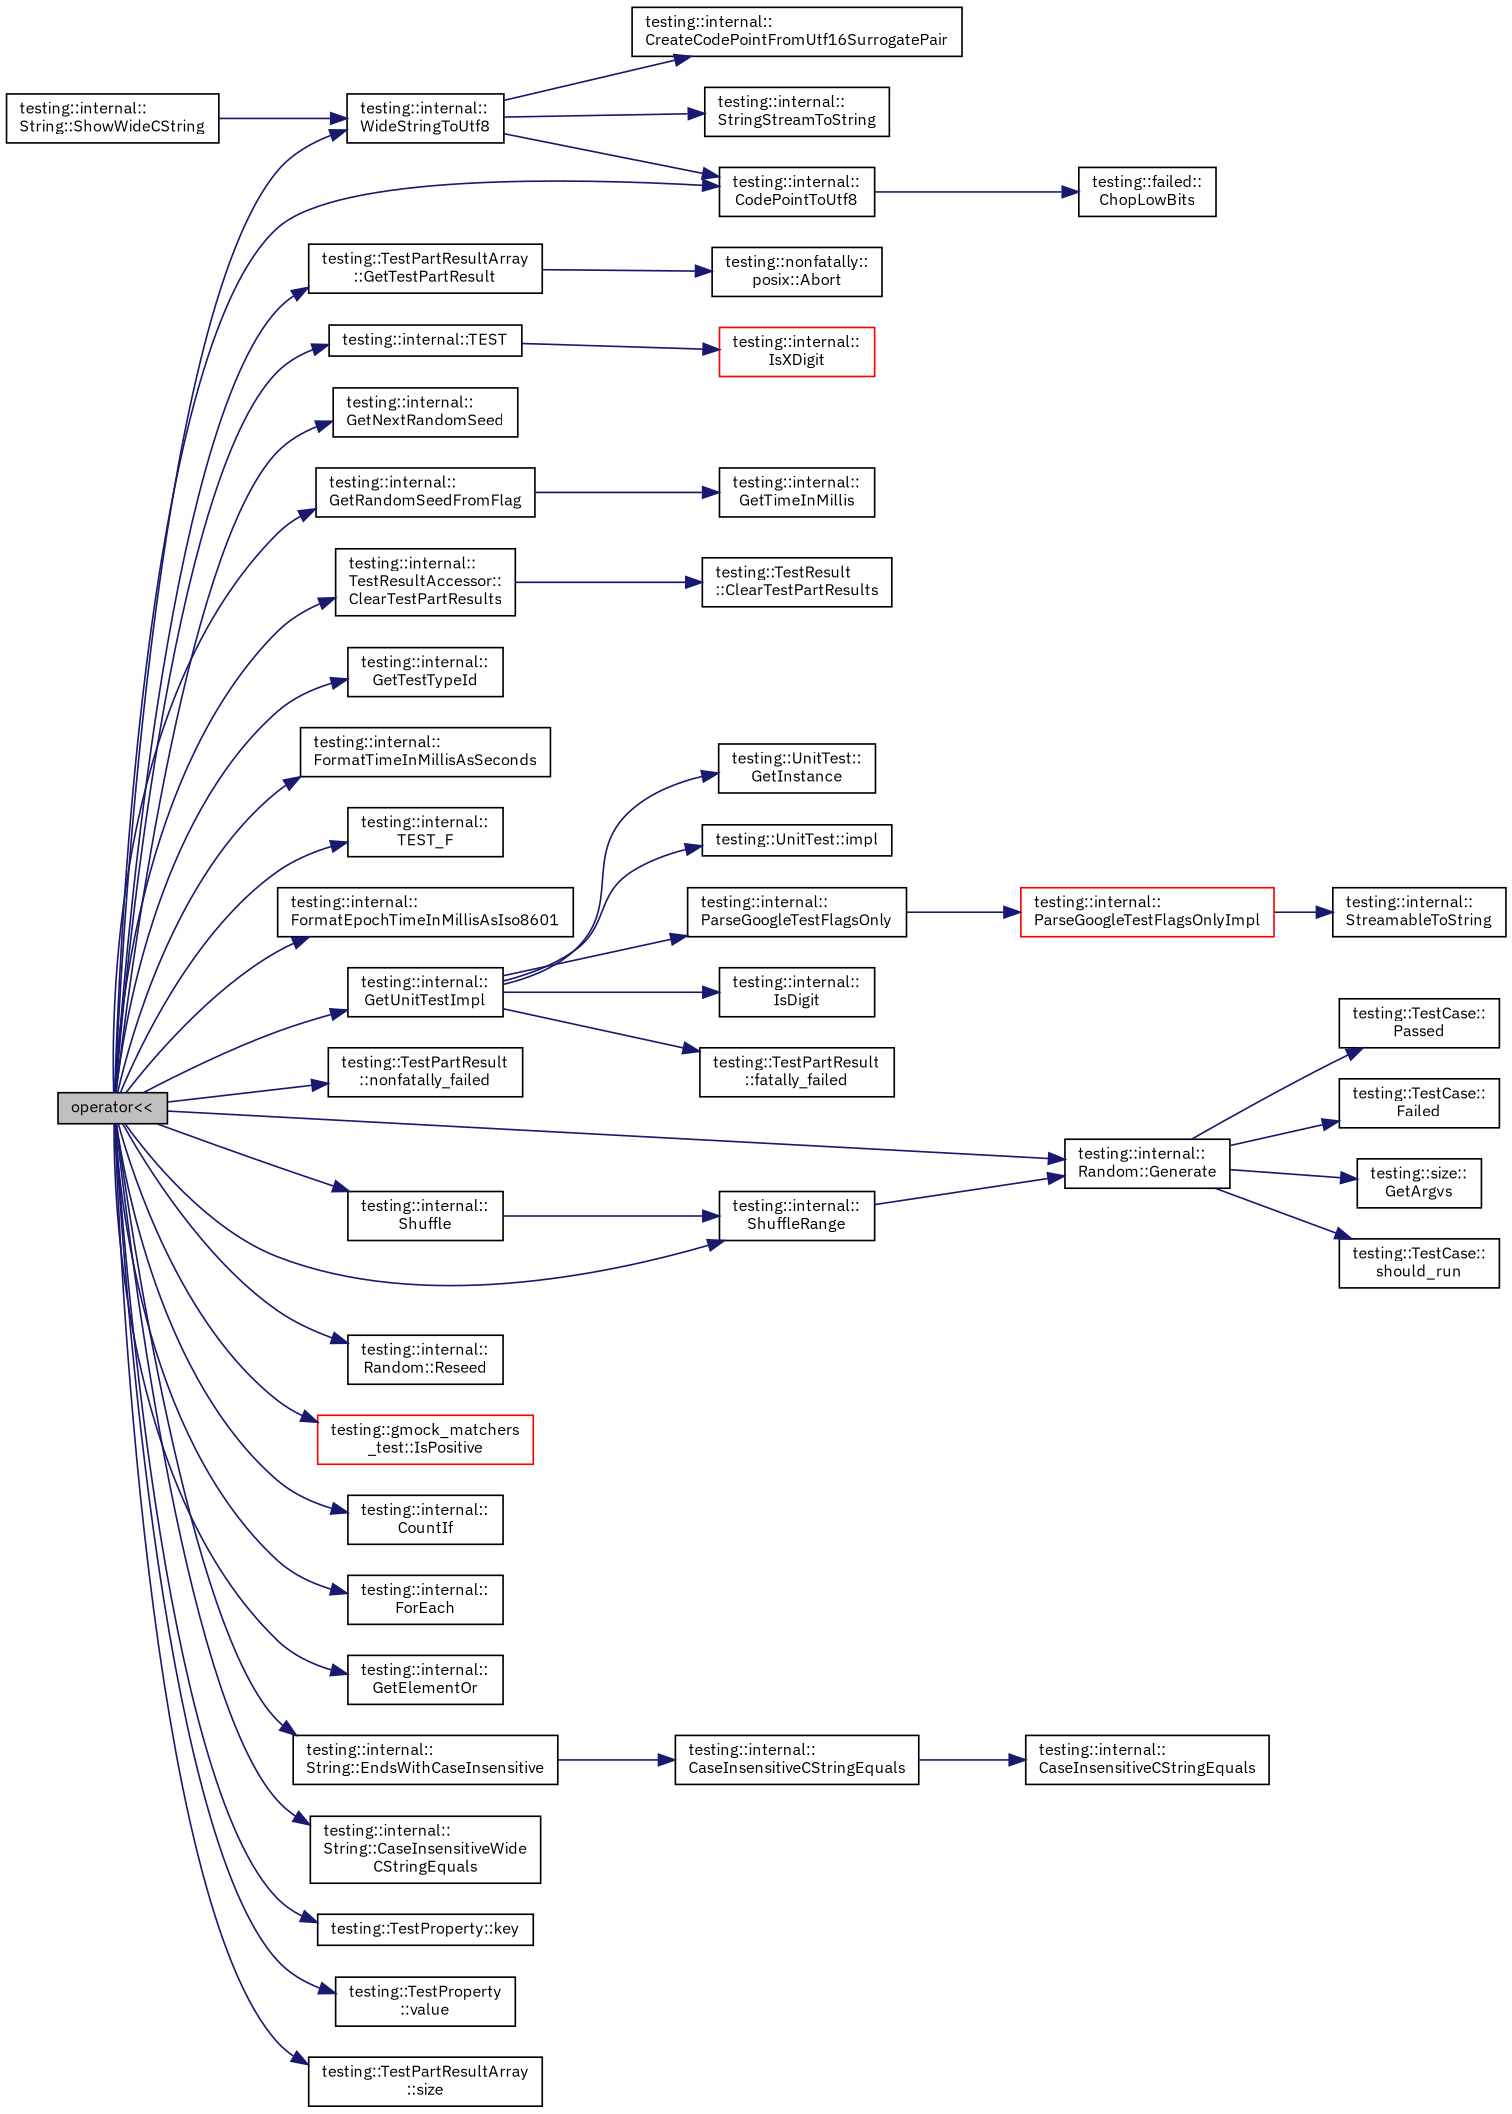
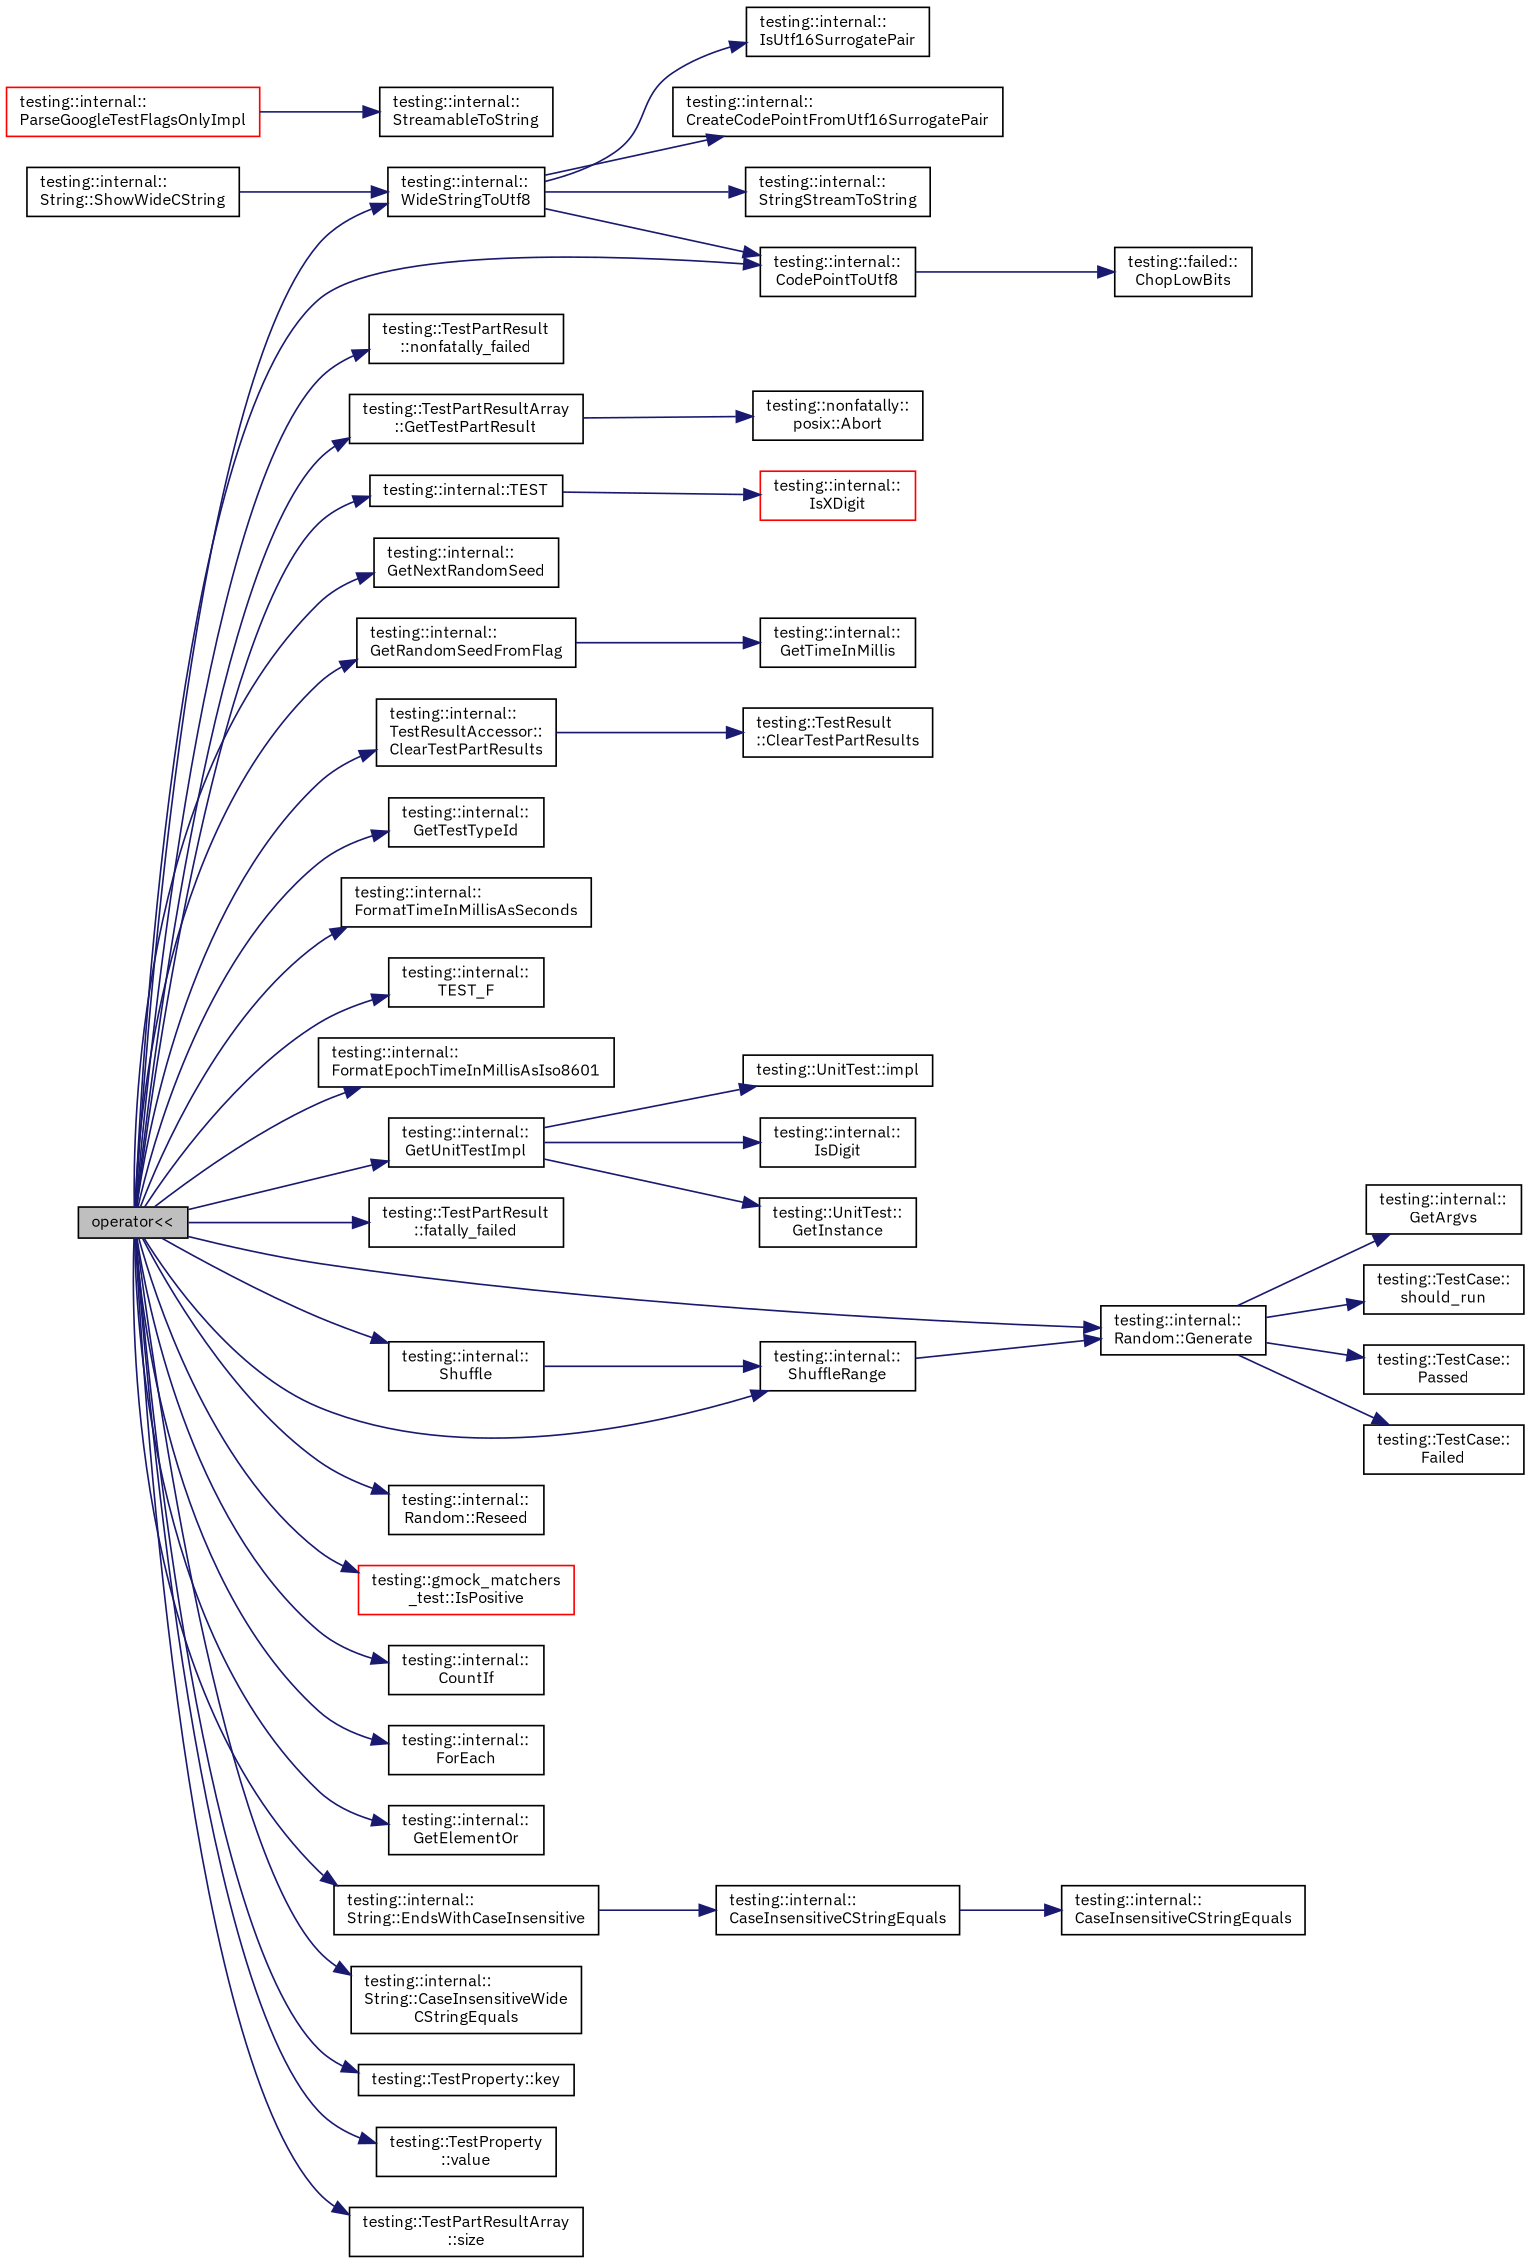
  digraph {
    fontname="IBM Plex Sans"
    rankdir=LR
    node [color=black fillcolor=white fontname="IBM Plex Sans" fontsize=10 shape=record style=filled]
    edge [color=midnightblue fontname="IBM Plex Sans" fontsize=10 labelfontname=Helvetica labelfontsize=10 style=solid]
    n1 [fillcolor=grey75 fontcolor=black height=0.2 label="operator\<\<" width=0.4]
    n2 [height=0.2 label="testing::internal::TEST" width=0.4]
    n3 [height=0.2 label="testing::internal::\lGetRandomSeedFromFlag" width=0.4]
    n4 [height=0.2 label="testing::internal::\lGetNextRandomSeed" width=0.4]
    n5 [height=0.2 label="testing::internal::\lTestResultAccessor::\lClearTestPartResults" width=0.4]
    n6 [height=0.2 label="testing::internal::\lGetUnitTestImpl" width=0.4]
    n7 [height=0.2 label="testing::internal::\lGetTestTypeId" width=0.4]
    n8 [height=0.2 label="testing::internal::\lFormatTimeInMillisAsSeconds" width=0.4]
    n9 [height=0.2 label="testing::internal::\lTEST_F" width=0.4]
    n10 [height=0.2 label="testing::internal::\lFormatEpochTimeInMillisAsIso8601" width=0.4]
    n11 [height=0.2 label="testing::internal::\lCodePointToUtf8" width=0.4]
    n12 [height=0.2 label="testing::internal::\lWideStringToUtf8" width=0.4]
    n13 [height=0.2 label="testing::internal::\lRandom::Generate" width=0.4]
    n14 [height=0.2 label="testing::internal::\lRandom::Reseed" width=0.4]
    n15 [color=red height=0.2 label="testing::gmock_matchers\l_test::IsPositive" width=0.4]
    n16 [height=0.2 label="testing::internal::\lCountIf" width=0.4]
    n17 [height=0.2 label="testing::internal::\lForEach" width=0.4]
    n18 [height=0.2 label="testing::internal::\lGetElementOr" width=0.4]
    n19 [height=0.2 label="testing::internal::\lShuffleRange" width=0.4]
    n20 [height=0.2 label="testing::internal::\lShuffle" width=0.4]
    n21 [height=0.2 label="testing::internal::\lString::EndsWithCaseInsensitive" width=0.4]
    n22 [height=0.2 label="testing::internal::\lString::CaseInsensitiveWide\lCStringEquals" width=0.4]
    n23 [height=0.2 label="testing::TestProperty::key" width=0.4]
    n24 [height=0.2 label="testing::TestProperty\l::value" width=0.4]
    n25 [height=0.2 label="testing::TestPartResultArray\l::size" width=0.4]
    n26 [height=0.2 label="testing::TestPartResultArray\l::GetTestPartResult" width=0.4]
    n27 [height=0.2 label="testing::TestPartResult\l::nonfatally_failed" width=0.4]
    n28 [height=0.2 label="testing::TestPartResult\l::fatally_failed" width=0.4]
    n29 [color=red height=0.2 label="testing::internal::\lIsXDigit" width=0.4]
    n30 [height=0.2 label="testing::internal::\lGetTimeInMillis" width=0.4]
    n31 [height=0.2 label="testing::TestResult\l::ClearTestPartResults" width=0.4]
    n32 [height=0.2 label="testing::UnitTest::\lGetInstance" width=0.4]
    n33 [height=0.2 label="testing::UnitTest::impl" width=0.4]
-   n34 [height=0.2 label="testing::internal::\lParseGoogleTestFlagsOnly" width=0.4]
    n35 [height=0.2 label="testing::internal::\lIsDigit" width=0.4]
    n36 [height=0.2 label="testing::failed::\lChopLowBits" width=0.4]
+   n37 [height=0.2 label="testing::internal::\lIsUtf16SurrogatePair" width=0.4]
    n38 [height=0.2 label="testing::internal::\lCreateCodePointFromUtf16SurrogatePair" width=0.4]
    n39 [height=0.2 label="testing::internal::\lStringStreamToString" width=0.4]
-   n40 [height=0.2 label="testing::size::\lGetArgvs" width=0.4]
+   n40 [height=0.2 label="testing::internal::\lGetArgvs" width=0.4]
    n41 [height=0.2 label="testing::TestCase::\lshould_run" width=0.4]
    n42 [height=0.2 label="testing::TestCase::\lPassed" width=0.4]
    n43 [height=0.2 label="testing::TestCase::\lFailed" width=0.4]
    n44 [height=0.2 label="testing::internal::\lCaseInsensitiveCStringEquals" width=0.4]
    n45 [height=0.2 label="testing::internal::\lString::ShowWideCString" width=0.4]
    n46 [height=0.2 label="testing::nonfatally::\lposix::Abort" width=0.4]
    n47 [color=red height=0.2 label="testing::internal::\lParseGoogleTestFlagsOnlyImpl" width=0.4]
    n48 [height=0.2 label="testing::internal::\lStreamableToString" width=0.4]
    n49 [height=0.2 label="testing::internal::\lCaseInsensitiveCStringEquals" width=0.4]
    n1 -> n2
    n1 -> n3
    n1 -> n4
    n1 -> n5
    n1 -> n6
    n1 -> n7
    n1 -> n8
    n1 -> n9
    n1 -> n10
    n1 -> n11
    n1 -> n12
    n1 -> n13
    n1 -> n14
    n1 -> n15
    n1 -> n16
    n1 -> n17
    n1 -> n18
    n1 -> n19
    n1 -> n20
    n1 -> n21
    n1 -> n22
    n1 -> n23
    n1 -> n24
    n1 -> n25
    n1 -> n26
    n1 -> n27
-   n6 -> n28
+   n1 -> n28
    n2 -> n29
    n3 -> n30
    n5 -> n31
    n6 -> n32
    n6 -> n33
-   n6 -> n34
    n6 -> n35
    n11 -> n36
    n12 -> n11
+   n12 -> n37
    n12 -> n38
    n12 -> n39
    n13 -> n40
    n13 -> n41
    n13 -> n42
    n13 -> n43
    n19 -> n13
    n20 -> n19
    n21 -> n44
    n26 -> n46
-   n34 -> n47
    n44 -> n49
    n45 -> n12
    n47 -> n48
  }
